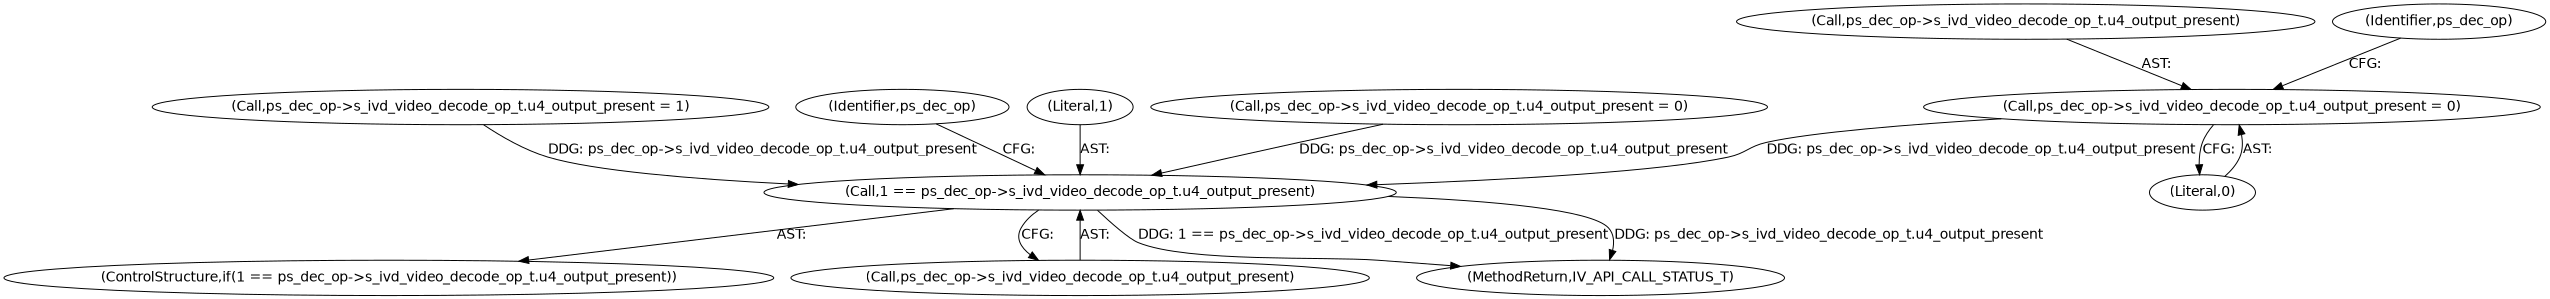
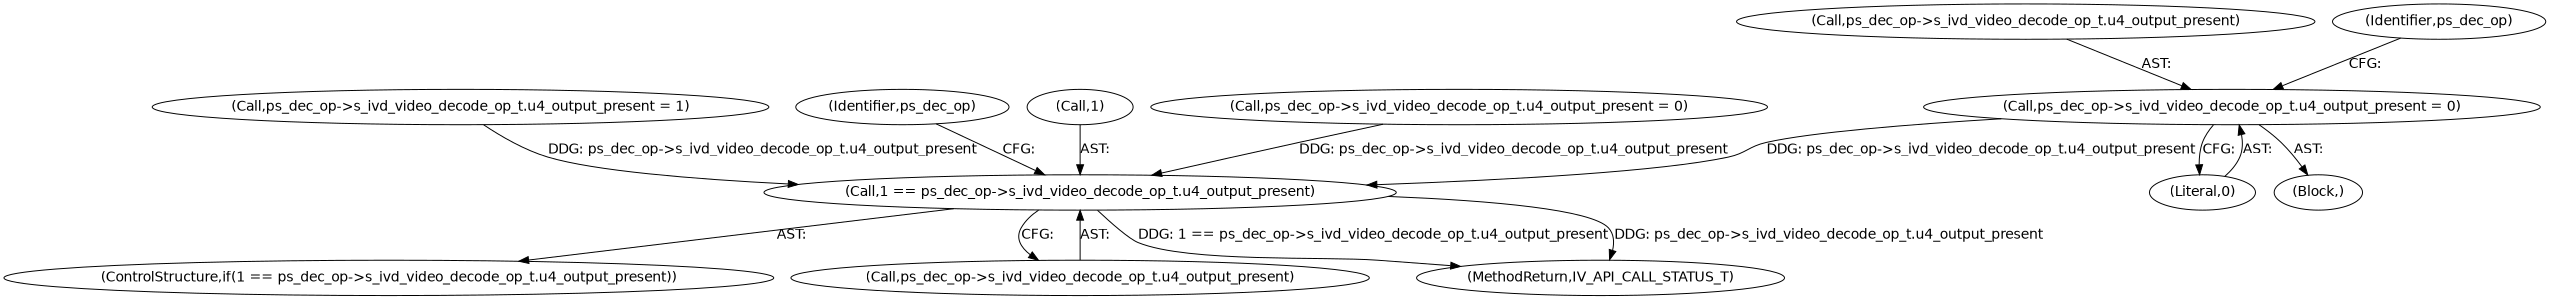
  digraph {
    fontname="DejaVu Sans"
    node [fontname="DejaVu Sans"]
    edge [fontname="DejaVu Sans"]
    n1 [label="(Call,ps_dec_op->s_ivd_video_decode_op_t.u4_output_present = 0)"]
    n2 [label="(Call,1 == ps_dec_op->s_ivd_video_decode_op_t.u4_output_present)"]
    n3 [label="(Literal,0)"]
+   n4 [label="(Block,)"]
    n5 [label="(ControlStructure,if(1 == ps_dec_op->s_ivd_video_decode_op_t.u4_output_present))"]
    n6 [label="(Call,ps_dec_op->s_ivd_video_decode_op_t.u4_output_present)"]
    n7 [label="(MethodReturn,IV_API_CALL_STATUS_T)"]
    n8 [label="(Call,ps_dec_op->s_ivd_video_decode_op_t.u4_output_present = 1)"]
    n9 [label="(Call,ps_dec_op->s_ivd_video_decode_op_t.u4_output_present)"]
    n10 [label="(Identifier,ps_dec_op)"]
-   n11 [label="(Literal,1)"]
+   n11 [label="(Call,1)"]
    n12 [label="(Identifier,ps_dec_op)"]
    n13 [label="(Call,ps_dec_op->s_ivd_video_decode_op_t.u4_output_present = 0)"]
    n1 -> n2 [label="DDG: ps_dec_op->s_ivd_video_decode_op_t.u4_output_present"]
    n1 -> n3 [label="CFG: "]
+   n1 -> n4 [label="AST: "]
    n2 -> n5 [label="AST: "]
    n2 -> n6 [label="CFG: "]
    n2 -> n7 [label="DDG: 1 == ps_dec_op->s_ivd_video_decode_op_t.u4_output_present"]
    n2 -> n7 [label="DDG: ps_dec_op->s_ivd_video_decode_op_t.u4_output_present"]
    n3 -> n1 [label="AST: "]
    n6 -> n2 [label="AST: "]
    n8 -> n2 [label="DDG: ps_dec_op->s_ivd_video_decode_op_t.u4_output_present"]
    n9 -> n1 [label="AST: "]
    n10 -> n2 [label="CFG: "]
    n11 -> n2 [label="AST: "]
    n12 -> n1 [label="CFG: "]
    n13 -> n2 [label="DDG: ps_dec_op->s_ivd_video_decode_op_t.u4_output_present"]
  }
